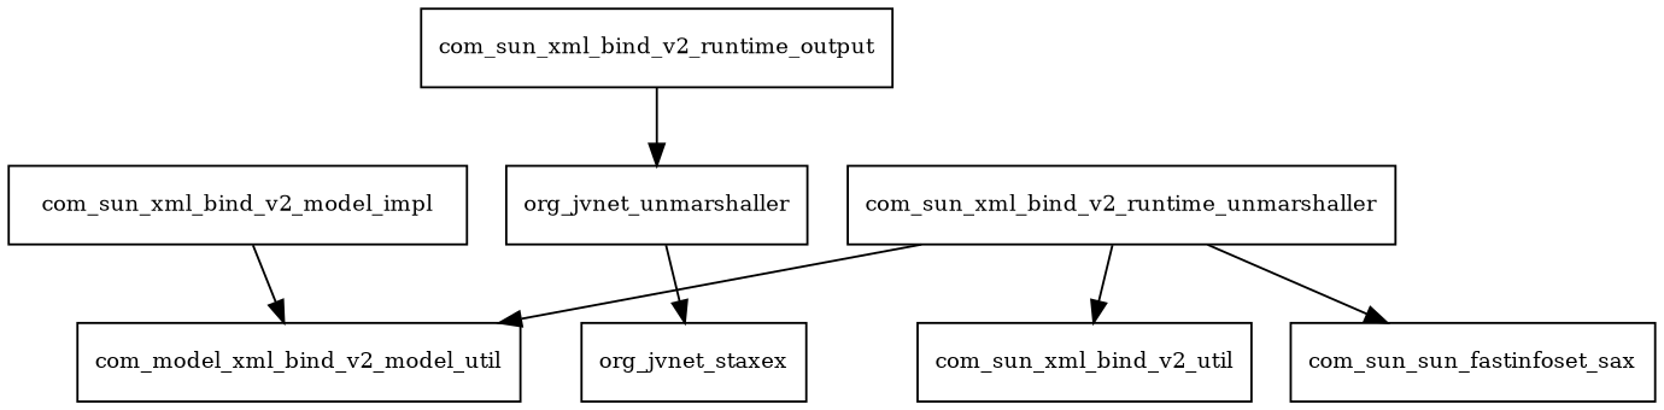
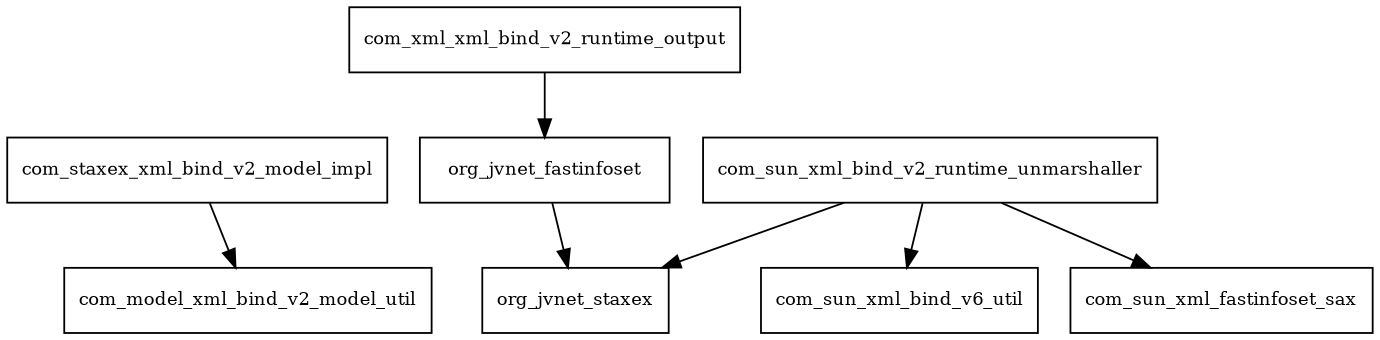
  digraph {
    node [fontsize=10.0 shape=box]
    n1 [label=com_model_xml_bind_v2_model_util]
-   com_sun_xml_bind_v2_model_impl
-   com_sun_xml_bind_v2_runtime_output
-   org_jvnet_fastinfoset [label=org_jvnet_unmarshaller]
+   com_sun_xml_bind_v2_model_impl [label=com_staxex_xml_bind_v2_model_impl]
+   com_sun_xml_bind_v2_runtime_output [label=com_xml_xml_bind_v2_runtime_output]
+   org_jvnet_fastinfoset
    org_jvnet_staxex
    com_sun_xml_bind_v2_runtime_unmarshaller
-   com_sun_xml_bind_v2_util
-   com_sun_xml_fastinfoset_sax [label=com_sun_sun_fastinfoset_sax]
+   com_sun_xml_bind_v2_util [label=com_sun_xml_bind_v6_util]
+   com_sun_xml_fastinfoset_sax
    com_sun_xml_bind_v2_model_impl -> n1
    com_sun_xml_bind_v2_runtime_output -> org_jvnet_fastinfoset
    org_jvnet_fastinfoset -> org_jvnet_staxex
-   com_sun_xml_bind_v2_runtime_unmarshaller -> n1
+   com_sun_xml_bind_v2_runtime_unmarshaller -> org_jvnet_staxex
    com_sun_xml_bind_v2_runtime_unmarshaller -> com_sun_xml_bind_v2_util
    com_sun_xml_bind_v2_runtime_unmarshaller -> com_sun_xml_fastinfoset_sax
  }
